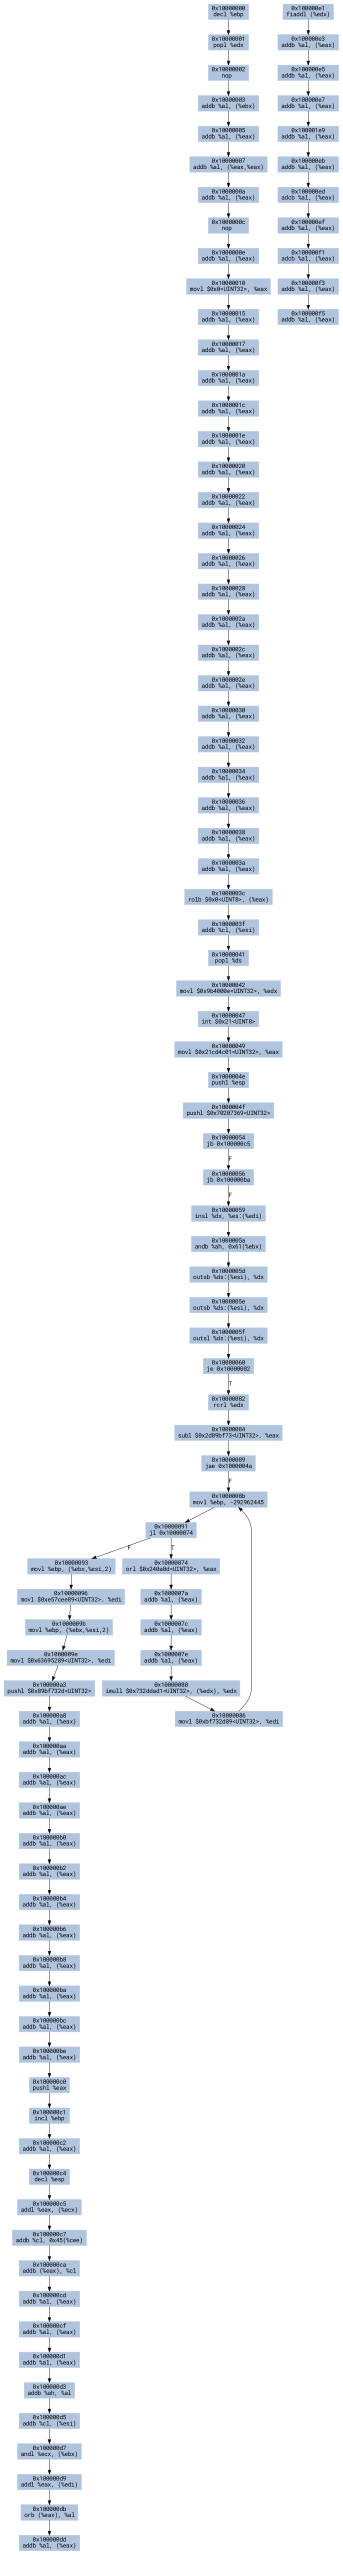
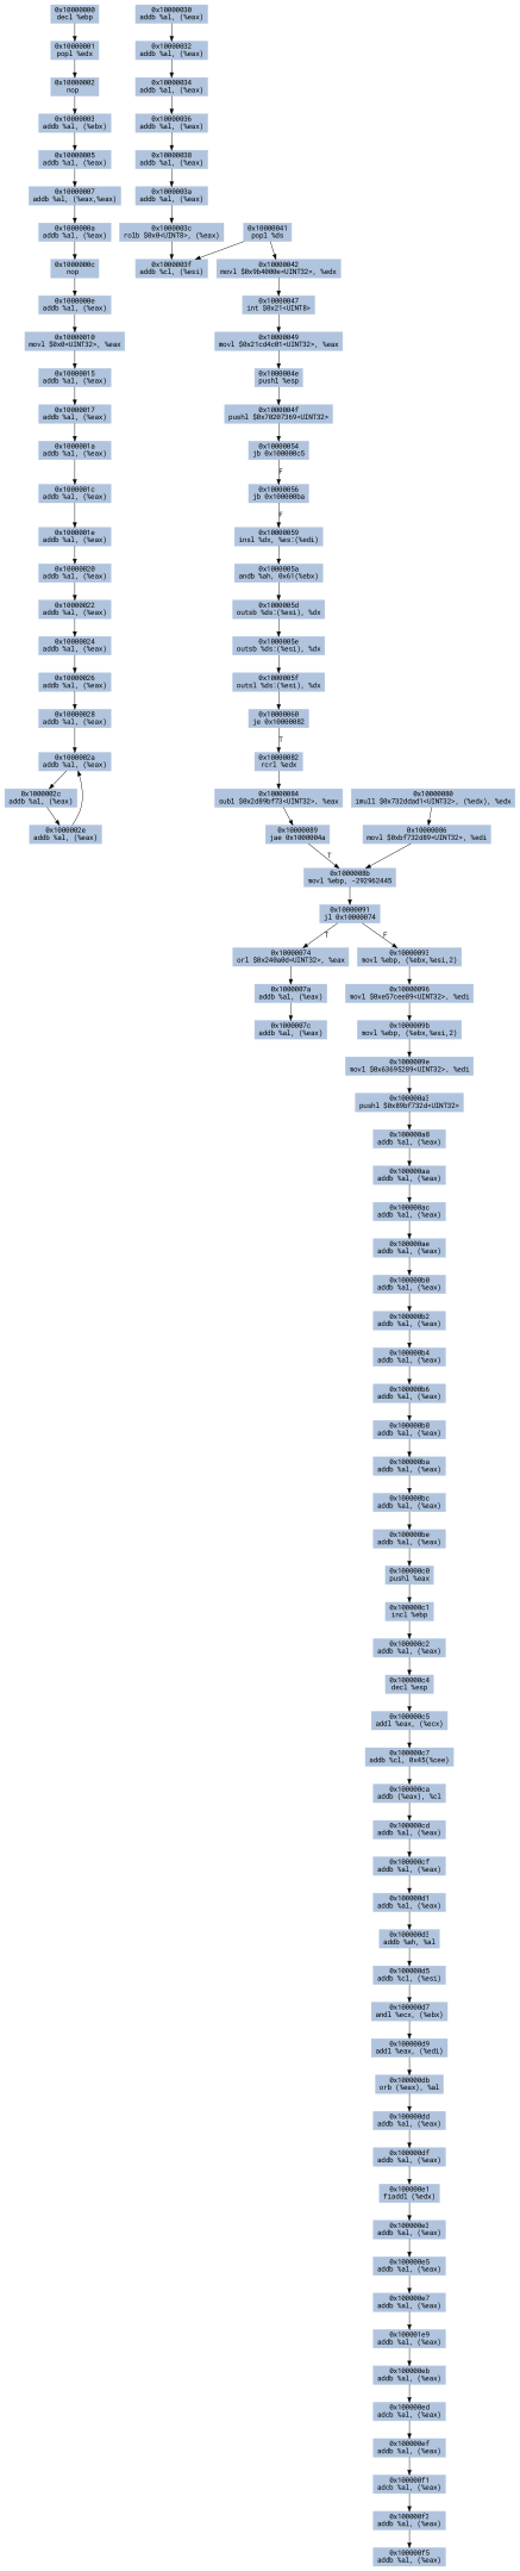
  digraph {
    fontname="Roboto Mono"
    node [color=lightsteelblue fillcolor=lightsteelblue fontname="Roboto Mono" shape=rectangle style=filled]
    edge [color="#000000" fontname="Roboto Mono"]
    n1 [label="0x10000000\ndecl %ebp"]
    n2 [label="0x10000001\npopl %edx"]
    n3 [label="0x10000002\nnop "]
    n4 [label="0x10000003\naddb %al, (%ebx)"]
    n5 [label="0x10000005\naddb %al, (%eax)"]
    n6 [label="0x10000007\naddb %al, (%eax,%eax)"]
    n7 [label="0x1000000a\naddb %al, (%eax)"]
    n8 [label="0x1000000c\nnop "]
    n9 [label="0x1000000e\naddb %al, (%eax)"]
    n10 [label="0x10000010\nmovl $0x0<UINT32>, %eax"]
    n11 [label="0x10000015\naddb %al, (%eax)"]
    n12 [label="0x10000017\naddb %al, (%eax)"]
    n13 [label="0x1000001a\naddb %al, (%eax)"]
    n14 [label="0x1000001c\naddb %al, (%eax)"]
    n15 [label="0x1000001e\naddb %al, (%eax)"]
    n16 [label="0x10000020\naddb %al, (%eax)"]
    n17 [label="0x10000022\naddb %al, (%eax)"]
    n18 [label="0x10000024\naddb %al, (%eax)"]
    n19 [label="0x10000026\naddb %al, (%eax)"]
    n20 [label="0x10000028\naddb %al, (%eax)"]
    n21 [label="0x1000002a\naddb %al, (%eax)"]
    n22 [label="0x1000002c\naddb %al, (%eax)"]
    n23 [label="0x1000002e\naddb %al, (%eax)"]
    n24 [label="0x10000030\naddb %al, (%eax)"]
    n25 [label="0x10000032\naddb %al, (%eax)"]
    n26 [label="0x10000034\naddb %al, (%eax)"]
    n27 [label="0x10000036\naddb %al, (%eax)"]
    n28 [label="0x10000038\naddb %al, (%eax)"]
    n29 [label="0x1000003a\naddb %al, (%eax)"]
    n30 [label="0x1000003c\nrolb $0x0<UINT8>, (%eax)"]
    n31 [label="0x1000003f\naddb %cl, (%esi)"]
    n32 [label="0x10000041\npopl %ds"]
    n33 [label="0x10000042\nmovl $0x9b4000e<UINT32>, %edx"]
    n34 [label="0x10000047\nint $0x21<UINT8>"]
    n35 [label="0x10000049\nmovl $0x21cd4c01<UINT32>, %eax"]
    n36 [label="0x1000004e\npushl %esp"]
    n37 [label="0x1000004f\npushl $0x70207369<UINT32>"]
    n38 [label="0x10000054\njb 0x100000c5"]
    n39 [label="0x10000056\njb 0x100000ba"]
    n40 [label="0x10000059\ninsl %dx, %es:(%edi)"]
    n41 [label="0x1000005a\nandb %ah, 0x61(%ebx)"]
    n42 [label="0x1000005d\noutsb %ds:(%esi), %dx"]
    n43 [label="0x1000005e\noutsb %ds:(%esi), %dx"]
    n44 [label="0x1000005f\noutsl %ds:(%esi), %dx"]
    n45 [label="0x10000060\nje 0x10000082"]
    n46 [label="0x10000082\nrcrl %edx"]
    n47 [label="0x10000084\nsubl $0x2d89bf73<UINT32>, %eax"]
    n48 [label="0x10000089\njae 0x1000004a"]
    n49 [label="0x1000008b\nmovl %ebp, -292962445"]
    n50 [label="0x10000091\njl 0x10000074"]
    n51 [label="0x10000074\norl $0x240a0d<UINT32>, %eax"]
    n52 [label="0x10000093\nmovl %ebp, (%ebx,%esi,2)"]
    n53 [label="0x1000007a\naddb %al, (%eax)"]
    n54 [label="0x10000096\nmovl $0xe57cee89<UINT32>, %edi"]
    n55 [label="0x1000007c\naddb %al, (%eax)"]
-   n56 [label="0x1000007e\naddb %al, (%eax)"]
    n57 [label="0x10000080\nimull $0x732ddad1<UINT32>, (%edx), %edx"]
    n58 [label="0x10000086\nmovl $0xbf732d89<UINT32>, %edi"]
    n59 [label="0x1000009b\nmovl %ebp, (%ebx,%esi,2)"]
    n60 [label="0x1000009e\nmovl $0x63695289<UINT32>, %edi"]
    n61 [label="0x100000a3\npushl $0x89bf732d<UINT32>"]
    n62 [label="0x100000a8\naddb %al, (%eax)"]
    n63 [label="0x100000aa\naddb %al, (%eax)"]
    n64 [label="0x100000ac\naddb %al, (%eax)"]
    n65 [label="0x100000ae\naddb %al, (%eax)"]
    n66 [label="0x100000b0\naddb %al, (%eax)"]
    n67 [label="0x100000b2\naddb %al, (%eax)"]
    n68 [label="0x100000b4\naddb %al, (%eax)"]
    n69 [label="0x100000b6\naddb %al, (%eax)"]
    n70 [label="0x100000b8\naddb %al, (%eax)"]
    n71 [label="0x100000ba\naddb %al, (%eax)"]
    n72 [label="0x100000bc\naddb %al, (%eax)"]
    n73 [label="0x100000be\naddb %al, (%eax)"]
    n74 [label="0x100000c0\npushl %eax"]
    n75 [label="0x100000c1\nincl %ebp"]
    n76 [label="0x100000c2\naddb %al, (%eax)"]
    n77 [label="0x100000c4\ndecl %esp"]
    n78 [label="0x100000c5\naddl %eax, (%ecx)"]
    n79 [label="0x100000c7\naddb %cl, 0x45(%cee)"]
    n80 [label="0x100000ca\naddb (%eax), %cl"]
    n81 [label="0x100000cd\naddb %al, (%eax)"]
    n82 [label="0x100000cf\naddb %al, (%eax)"]
    n83 [label="0x100000d1\naddb %al, (%eax)"]
    n84 [label="0x100000d3\naddb %ah, %al"]
    n85 [label="0x100000d5\naddb %cl, (%esi)"]
    n86 [label="0x100000d7\nandl %ecx, (%ebx)"]
    n87 [label="0x100000d9\naddl %eax, (%edi)"]
    n88 [label="0x100000db\norb (%eax), %al"]
    n89 [label="0x100000dd\naddb %al, (%eax)"]
+   n90 [label="0x100000df\naddb %al, (%eax)"]
    n91 [label="0x100000e1\nfiaddl (%edx)"]
    n92 [label="0x100000e3\naddb %al, (%eax)"]
    n93 [label="0x100000e5\naddb %al, (%eax)"]
    n94 [label="0x100000e7\naddb %al, (%eax)"]
    n95 [label="0x100001e9\naddb %al, (%eax)"]
    n96 [label="0x100000eb\naddb %al, (%eax)"]
    n97 [label="0x100000ed\nadcb %al, (%eax)"]
    n98 [label="0x100000ef\naddb %al, (%eax)"]
    n99 [label="0x100000f1\nadcb %al, (%eax)"]
    n100 [label="0x100000f3\naddb %al, (%eax)"]
    n101 [label="0x100000f5\naddb %al, (%eax)"]
    n1 -> n2
    n2 -> n3
    n3 -> n4
    n4 -> n5
    n5 -> n6
    n6 -> n7
    n7 -> n8
    n8 -> n9
    n9 -> n10
    n10 -> n11
    n11 -> n12
    n12 -> n13
    n13 -> n14
    n14 -> n15
    n15 -> n16
    n16 -> n17
    n17 -> n18
    n18 -> n19
    n19 -> n20
    n20 -> n21
    n21 -> n22
    n22 -> n23
-   n23 -> n24
+   n23 -> n21
    n24 -> n25
    n25 -> n26
    n26 -> n27
    n27 -> n28
    n28 -> n29
    n29 -> n30
    n30 -> n31
-   n31 -> n32
+   n32 -> n31
    n32 -> n33
    n33 -> n34
    n34 -> n35
    n35 -> n36
    n36 -> n37
    n37 -> n38
    n38 -> n39 [label=F]
    n39 -> n40 [label=F]
    n40 -> n41
    n41 -> n42
    n42 -> n43
    n43 -> n44
    n44 -> n45
    n45 -> n46 [label=T]
    n46 -> n47
    n47 -> n48
-   n48 -> n49 [label=F]
+   n48 -> n49 [label=T]
    n49 -> n50
    n50 -> n51 [label=T]
    n50 -> n52 [label=F]
    n51 -> n53
    n52 -> n54
    n53 -> n55
    n54 -> n59
-   n55 -> n56
-   n56 -> n57
    n57 -> n58
    n58 -> n49
    n59 -> n60
    n60 -> n61
    n61 -> n62
    n62 -> n63
    n63 -> n64
    n64 -> n65
    n65 -> n66
    n66 -> n67
    n67 -> n68
    n68 -> n69
    n69 -> n70
    n70 -> n71
    n71 -> n72
    n72 -> n73
    n73 -> n74
    n74 -> n75
    n75 -> n76
    n76 -> n77
    n77 -> n78
    n78 -> n79
    n79 -> n80
    n80 -> n81
    n81 -> n82
    n82 -> n83
    n83 -> n84
    n84 -> n85
    n85 -> n86
    n86 -> n87
    n87 -> n88
    n88 -> n89
+   n89 -> n90
+   n90 -> n91
    n91 -> n92
    n92 -> n93
    n93 -> n94
    n94 -> n95
    n95 -> n96
    n96 -> n97
    n97 -> n98
    n98 -> n99
    n99 -> n100
    n100 -> n101
  }
